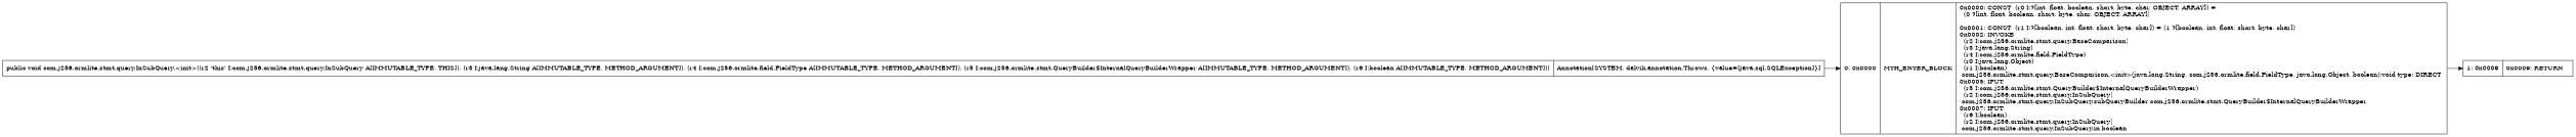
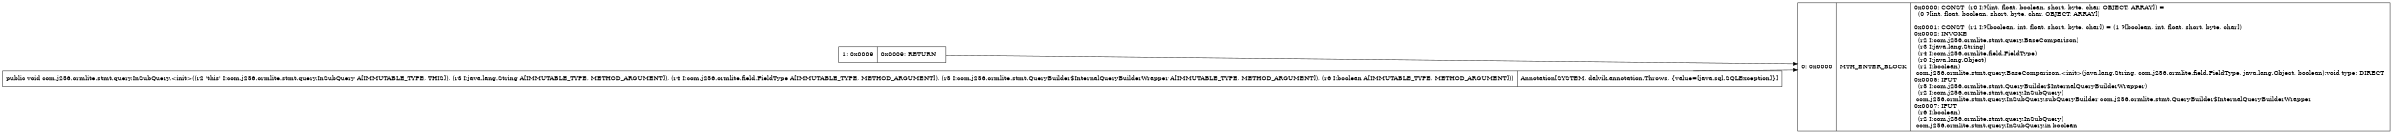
  digraph {
    rankdir=LR
    node [shape=record]
    n1 [label="{0\:\ 0x0000|MTH_ENTER_BLOCK\l|0x0000: CONST  (r0 I:?[int, float, boolean, short, byte, char, OBJECT, ARRAY]) = \l  (0 ?[int, float, boolean, short, byte, char, OBJECT, ARRAY])\l \l0x0001: CONST  (r1 I:?[boolean, int, float, short, byte, char]) = (1 ?[boolean, int, float, short, byte, char]) \l0x0002: INVOKE  \l  (r2 I:com.j256.ormlite.stmt.query.BaseComparison)\l  (r3 I:java.lang.String)\l  (r4 I:com.j256.ormlite.field.FieldType)\l  (r0 I:java.lang.Object)\l  (r1 I:boolean)\l com.j256.ormlite.stmt.query.BaseComparison.\<init\>(java.lang.String, com.j256.ormlite.field.FieldType, java.lang.Object, boolean):void type: DIRECT \l0x0005: IPUT  \l  (r5 I:com.j256.ormlite.stmt.QueryBuilder$InternalQueryBuilderWrapper)\l  (r2 I:com.j256.ormlite.stmt.query.InSubQuery)\l com.j256.ormlite.stmt.query.InSubQuery.subQueryBuilder com.j256.ormlite.stmt.QueryBuilder$InternalQueryBuilderWrapper \l0x0007: IPUT  \l  (r6 I:boolean)\l  (r2 I:com.j256.ormlite.stmt.query.InSubQuery)\l com.j256.ormlite.stmt.query.InSubQuery.in boolean \l}"]
    n2 [label="{1\:\ 0x0009|0x0009: RETURN   \l}"]
    n3 [label="{public void com.j256.ormlite.stmt.query.InSubQuery.\<init\>((r2 'this' I:com.j256.ormlite.stmt.query.InSubQuery A[IMMUTABLE_TYPE, THIS]), (r3 I:java.lang.String A[IMMUTABLE_TYPE, METHOD_ARGUMENT]), (r4 I:com.j256.ormlite.field.FieldType A[IMMUTABLE_TYPE, METHOD_ARGUMENT]), (r5 I:com.j256.ormlite.stmt.QueryBuilder$InternalQueryBuilderWrapper A[IMMUTABLE_TYPE, METHOD_ARGUMENT]), (r6 I:boolean A[IMMUTABLE_TYPE, METHOD_ARGUMENT]))  | Annotation[SYSTEM, dalvik.annotation.Throws, \{value=[java.sql.SQLException]\}]\l}"]
-   n1 -> n2
+   n2 -> n1
    n3 -> n1
  }
